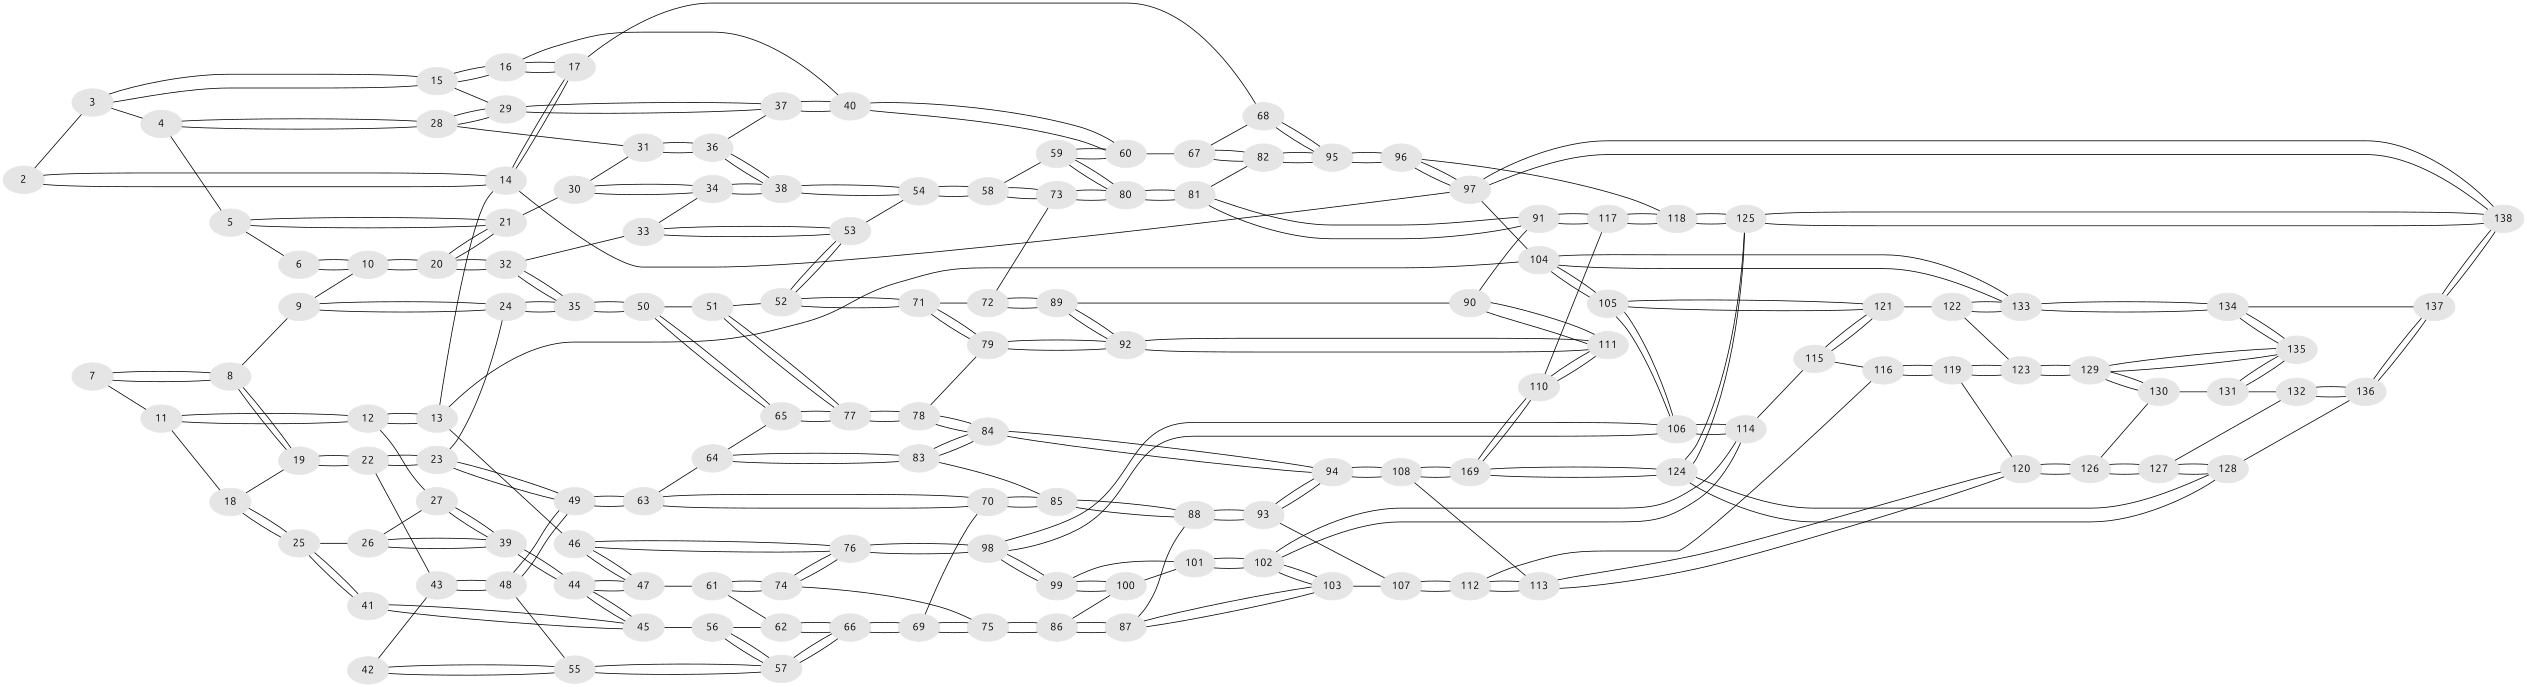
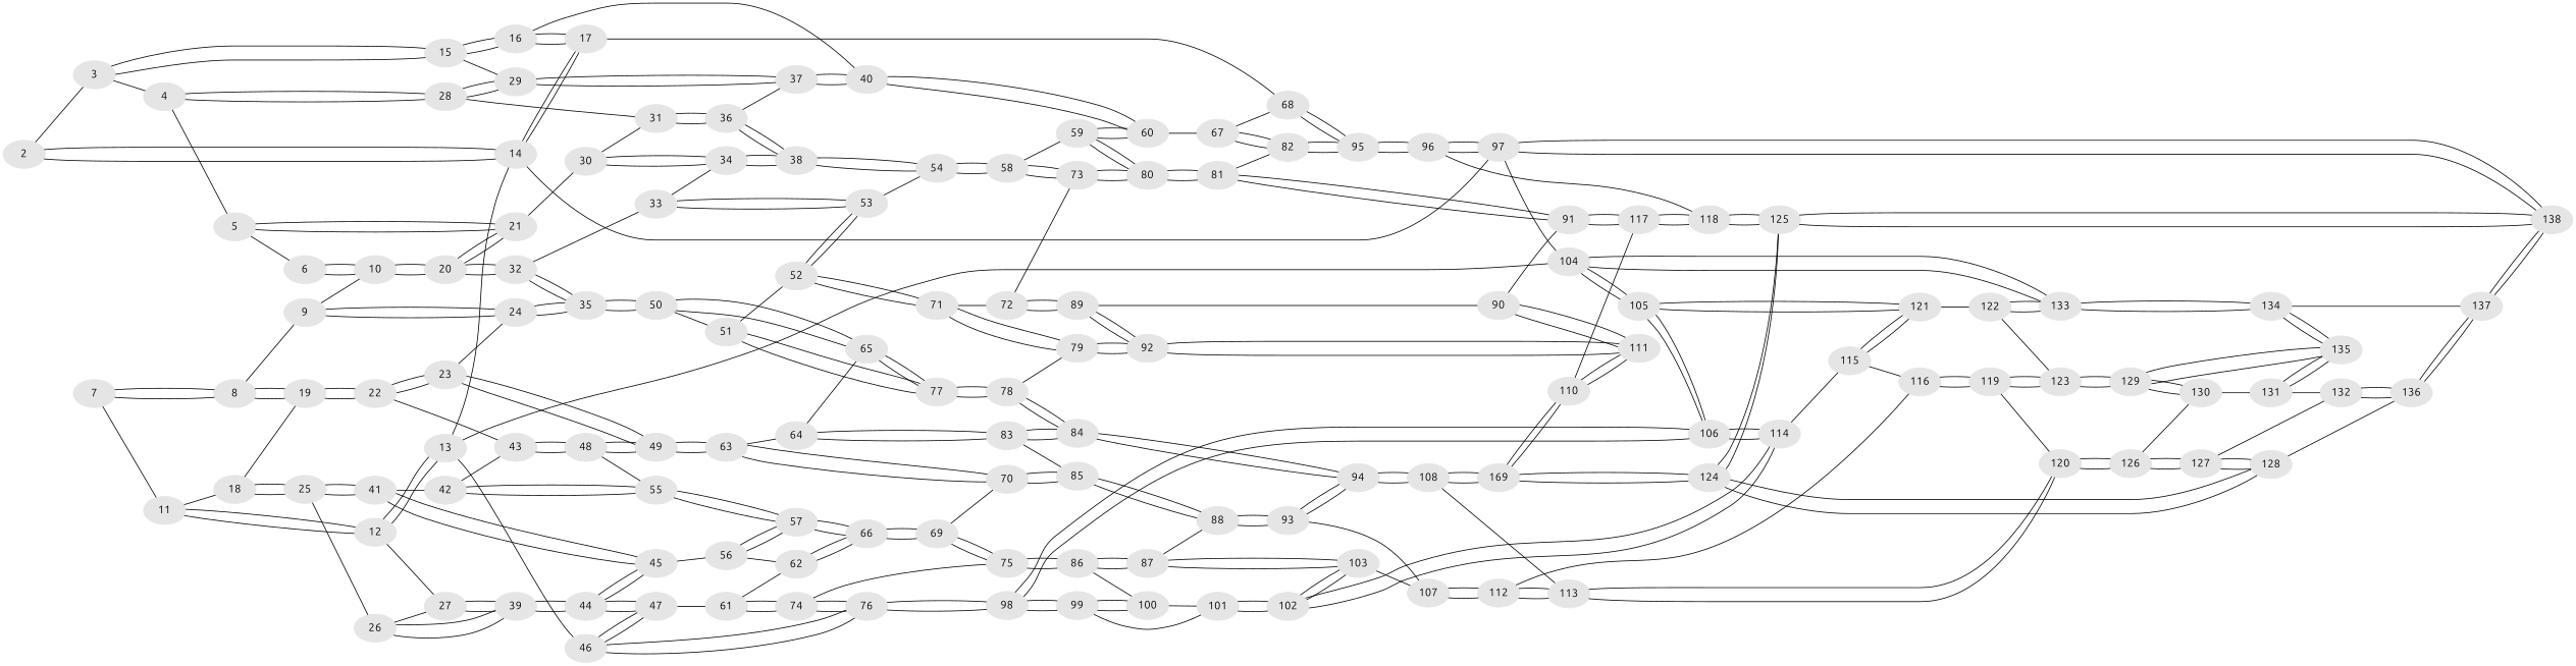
  graph {
    fontname=Ubuntu
    rankdir=LR
    node [color=gray90 fontname=Ubuntu style=filled]
    edge [fontname=Ubuntu]
    2
    3
    14
    7
    8
    11
    4
    15
    17
    97
    5
    28
    16
    29
    6
    21
    31
    10
    30
    20
    9
    19
    12
    18
    24
    22
    35
    32
    13
    27
    25
    46
    104
    39
    47
    76
    105
    133
    68
    138
    40
    37
    60
    95
    26
    41
    23
    43
    33
    34
    49
    48
    63
    50
    42
    45
    44
    36
    38
    53
    54
    51
    65
    58
    67
    55
    56
    57
    61
    62
    98
    74
    64
    70
    52
    77
    71
    78
    72
    79
    59
    73
    66
    69
    80
    81
    82
    75
    83
    85
    84
    96
    86
    88
    89
    92
    90
    87
    100
    99
    106
    94
    111
    91
    117
    108
    93
    103
    101
    107
    118
    112
    n113 [label=169]
    113
    125
    114
    102
    115
    121
    134
    122
    116
    110
    124
    120
    128
    119
    126
    123
    129
    127
    130
    135
    136
    132
    131
    137
    2 -- 3
    2 -- 14
    2 -- 14
    3 -- 4
    3 -- 15
    3 -- 15
    14 -- 17
    14 -- 17
    14 -- 97
    7 -- 8
    7 -- 8
    7 -- 11
    8 -- 9
    8 -- 19
    8 -- 19
    11 -- 12
    11 -- 12
    11 -- 18
    4 -- 5
    4 -- 28
    4 -- 28
    15 -- 16
    15 -- 16
    15 -- 29
    17 -- 68
    97 -- 104
    97 -- 138
    97 -- 138
    5 -- 6
    5 -- 21
    5 -- 21
    28 -- 29
    28 -- 29
    28 -- 31
    16 -- 17
    16 -- 17
    16 -- 40
    29 -- 37
    29 -- 37
    6 -- 10
    6 -- 10
    21 -- 30
    31 -- 36
    31 -- 36
    10 -- 20
    10 -- 20
    30 -- 31
    30 -- 34
    30 -- 34
    20 -- 21
    20 -- 21
    20 -- 32
    20 -- 32
    9 -- 10
    9 -- 24
    9 -- 24
    19 -- 22
    19 -- 22
    12 -- 13
    12 -- 13
    12 -- 27
    18 -- 19
    18 -- 25
    18 -- 25
    24 -- 35
    24 -- 35
    22 -- 23
    22 -- 23
    22 -- 43
    35 -- 50
    35 -- 50
    32 -- 35
    32 -- 35
    32 -- 33
    13 -- 14
    13 -- 46
    13 -- 104
    27 -- 39
    27 -- 39
    25 -- 26
    25 -- 41
    25 -- 41
    46 -- 47
    46 -- 47
    46 -- 76
    46 -- 76
    104 -- 105
    104 -- 105
    104 -- 133
    104 -- 133
    39 -- 44
    39 -- 44
    47 -- 61
    76 -- 98
    76 -- 98
    105 -- 106
    105 -- 106
    105 -- 121
    105 -- 121
    133 -- 134
    133 -- 134
    68 -- 95
    68 -- 95
    40 -- 60
    40 -- 60
    37 -- 40
    37 -- 40
    60 -- 67
    95 -- 96
    95 -- 96
    26 -- 27
    26 -- 39
    26 -- 39
+   41 -- 42
    41 -- 45
    41 -- 45
    23 -- 24
    23 -- 49
    23 -- 49
    43 -- 48
    43 -- 48
    33 -- 34
    33 -- 53
    33 -- 53
    34 -- 38
    34 -- 38
    49 -- 63
    49 -- 63
    48 -- 49
    48 -- 49
    48 -- 55
    63 -- 64
    63 -- 70
    63 -- 70
    50 -- 51
    50 -- 65
    50 -- 65
    42 -- 43
    42 -- 55
    42 -- 55
    45 -- 56
    44 -- 47
    44 -- 47
    44 -- 45
    44 -- 45
    36 -- 37
    36 -- 38
    36 -- 38
    38 -- 54
    38 -- 54
    53 -- 54
    54 -- 58
    54 -- 58
    51 -- 52
    51 -- 77
    51 -- 77
    65 -- 77
    65 -- 77
    58 -- 59
    58 -- 73
    58 -- 73
    67 -- 68
    67 -- 82
    67 -- 82
    55 -- 57
    55 -- 57
    56 -- 57
    56 -- 57
    56 -- 62
    57 -- 66
    57 -- 66
    61 -- 62
    61 -- 74
    61 -- 74
    62 -- 66
    62 -- 66
    98 -- 99
    98 -- 99
    98 -- 106
    98 -- 106
    74 -- 76
    74 -- 76
    74 -- 75
    64 -- 65
    64 -- 83
    64 -- 83
    70 -- 85
    70 -- 85
    52 -- 53
    52 -- 53
    52 -- 71
    52 -- 71
    77 -- 78
    77 -- 78
    71 -- 72
    71 -- 79
    71 -- 79
    78 -- 79
    78 -- 84
    78 -- 84
    72 -- 73
    72 -- 89
    72 -- 89
    79 -- 92
    79 -- 92
    59 -- 60
    59 -- 60
    59 -- 80
    59 -- 80
    73 -- 80
    73 -- 80
    66 -- 69
    66 -- 69
    69 -- 70
    69 -- 75
    69 -- 75
    80 -- 81
    80 -- 81
    81 -- 82
    81 -- 91
    81 -- 91
    82 -- 95
    82 -- 95
    75 -- 86
    75 -- 86
    83 -- 85
    83 -- 84
    83 -- 84
    85 -- 88
    85 -- 88
    84 -- 94
    84 -- 94
    96 -- 97
    96 -- 97
    96 -- 118
    86 -- 87
    86 -- 87
    86 -- 100
    88 -- 93
    88 -- 93
    89 -- 92
    89 -- 92
    89 -- 90
    92 -- 111
    92 -- 111
    90 -- 111
    90 -- 111
    90 -- 91
    87 -- 88
    87 -- 103
    87 -- 103
    100 -- 101
    99 -- 100
    99 -- 100
    99 -- 101
    106 -- 114
    106 -- 114
    94 -- 108
    94 -- 108
    91 -- 117
    91 -- 117
    117 -- 118
    117 -- 118
    108 -- n113
    108 -- n113
    108 -- 113
    93 -- 94
    93 -- 94
    93 -- 107
    103 -- 107
    101 -- 102
    101 -- 102
    107 -- 112
    107 -- 112
    118 -- 125
    118 -- 125
    112 -- 113
    112 -- 113
    112 -- 116
    n113 -- 110
    n113 -- 110
    n113 -- 124
    n113 -- 124
    113 -- 120
    113 -- 120
    125 -- 138
    125 -- 138
    114 -- 115
    102 -- 103
    102 -- 103
    102 -- 114
    102 -- 114
    115 -- 121
    115 -- 121
    115 -- 116
    121 -- 122
    134 -- 135
    134 -- 135
    134 -- 137
    122 -- 133
    122 -- 133
    122 -- 123
    116 -- 119
    116 -- 119
    110 -- 111
    110 -- 111
    110 -- 117
    124 -- 125
    124 -- 125
    124 -- 128
    124 -- 128
    120 -- 126
    120 -- 126
    128 -- 136
    119 -- 120
    119 -- 123
    119 -- 123
    126 -- 127
    126 -- 127
    126 -- 130
    123 -- 129
    123 -- 129
    129 -- 130
    129 -- 130
    129 -- 135
    129 -- 135
    127 -- 128
    127 -- 128
    127 -- 132
    130 -- 131
    136 -- 137
    136 -- 137
    132 -- 136
    132 -- 136
    131 -- 135
    131 -- 135
    131 -- 132
    137 -- 138
    137 -- 138
  }
